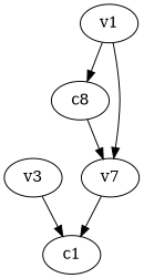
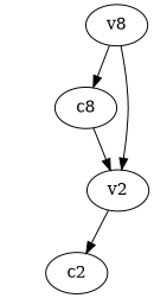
  strict digraph {
    edge [weight=1]
    n1 [label=c8]
-   v2 [label=v7]
-   c1
-   v1
-   v3
+   v2
+   c1 [label=c2]
+   v1 [label=v8]
    n1 -> v2
    v2 -> c1
    v1 -> n1
    v1 -> v2
-   v3 -> c1
  }
